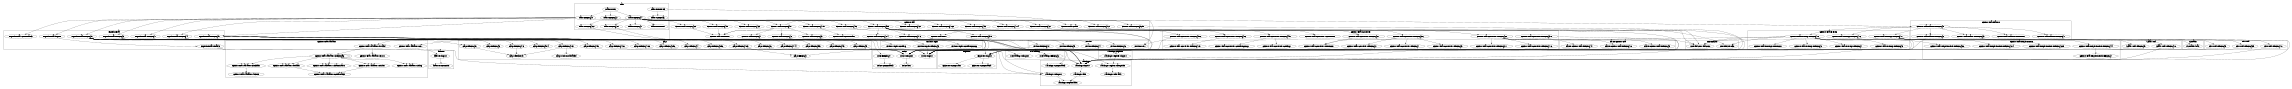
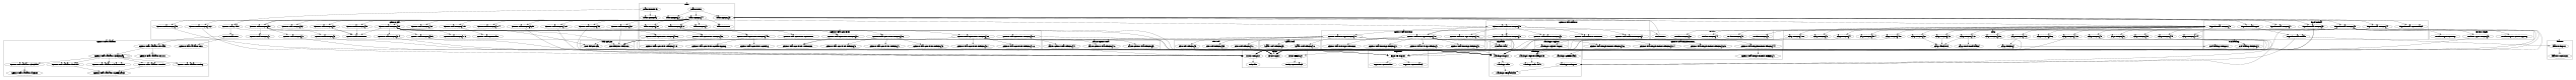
  digraph {
    "warnings::_mkMask"
    "warnings::register_categories"
    "warnings::_expand_bits"
    "warnings::import"
    "warnings::unimport"
    "warnings::CORE:match"
    "warnings::_bits"
    "Parse::CPAN::Meta::BEGIN@47"
    "Parse::CPAN::Meta::BEGIN@9"
    "Parse::CPAN::Meta::BEGIN@10"
    "Exporter::import"
    "Exporter::CORE:subst"
    "Exporter::CORE:match"
    "warnings::register::import"
    "CPAN::Meta::Requirements::BEGIN@229"
    "CPAN::Meta::Requirements::BEGIN@44"
    "CPAN::Meta::Requirements::BEGIN@214"
    "CPAN::Meta::Requirements::BEGIN@1"
    "CPAN::Meta::Requirements::BEGIN@36"
    "strict::BEGIN@7"
    "strict::unimport"
    "strict::import"
    "strict::bits"
    "strict::CORE:match"
    "CPAN::Meta::Prereqs::BEGIN@18"
    "CPAN::Meta::Prereqs::__ANON__"
    "CPAN::Meta::Prereqs::BEGIN@16"
    "CPAN::Meta::Prereqs::BEGIN@2"
    "CPAN::Meta::Prereqs::BEGIN@1"
    "CPAN::Meta::Prereqs::BEGIN@3"
    "CPAN::Meta::Prereqs::BEGIN@17"
    "Scalar::Util::BEGIN@10"
    "Scalar::Util::BEGIN@9"
    "overloading::BEGIN@2"
    "overloading::unimport"
    "main::CORE:say"
    "main::BEGIN@2"
    "main::BEGIN@3"
    "main::BEGIN@3.2"
    "main::BEGIN@2.1"
    "main::NULL"
    "main::BEGIN@4"
    "main::BEGIN@1"
    "main::__ANON__"
    "main::RUNTIME"
    "CPAN::Meta::Validator::CORE:match"
    "CPAN::Meta::Validator::new"
    "CPAN::Meta::Validator::is_valid"
    "CPAN::Meta::Validator::check_list"
    "CPAN::Meta::Validator::license"
    "CPAN::Meta::Validator::check_map"
    "CPAN::Meta::Validator::boolean"
    "CPAN::Meta::Validator::release_status"
    "CPAN::Meta::Validator::version"
    "CPAN::Meta::Validator::string"
    "CPAN::Meta::Validator::errors"
    "experimental::CORE:match"
    "experimental::BEGIN@8"
    "experimental::BEGIN@3"
    "experimental::import"
    "experimental::BEGIN@7"
    "experimental::_enable"
    "experimental::BEGIN@4"
    "experimental::BEGIN@5"
    "Carp::BEGIN@730"
    "Carp::BEGIN@49"
    "Carp::BEGIN@95"
    "Carp::BEGIN@1"
    "Carp::BEGIN@137"
    "Carp::BEGIN@169"
    "Carp::BEGIN@6"
    "Carp::_fetch_sub"
    "Carp::BEGIN@296"
    "Carp::BEGIN@256"
    "Carp::BEGIN@188"
    "Carp::BEGIN@73"
    "Carp::BEGIN@4"
    "Carp::BEGIN@5"
    "Carp::BEGIN@751"
    "Carp::BEGIN@574"
    "Carp::BEGIN@744"
    "Carp::BEGIN@3"
    "Carp::_univ_mod_loaded"
    "Carp::BEGIN@61"
    "version::BEGIN@4"
    "version::BEGIN@27"
    "version::new"
    "version::BEGIN@5"
    "version::BEGIN@6"
    "CPAN::Meta::Feature::BEGIN@8"
    "CPAN::Meta::Feature::BEGIN@3"
    "CPAN::Meta::Feature::BEGIN@2"
    "CPAN::Meta::Feature::__ANON__"
    "CPAN::Meta::Feature::BEGIN@1"
    "CPAN::Meta::_new"
    "CPAN::Meta::BEGIN@56"
    "CPAN::Meta::BEGIN@151"
    "CPAN::Meta::CORE:subst"
    "CPAN::Meta::BEGIN@114"
    "CPAN::Meta::BEGIN@61"
    "CPAN::Meta::BEGIN@1"
    "CPAN::Meta::BEGIN@60"
    "CPAN::Meta::BEGIN@82"
    "CPAN::Meta::BEGIN@3.5"
    "CPAN::Meta::__ANON__"
    "CPAN::Meta::BEGIN@162"
    "CPAN::Meta::BEGIN@57"
    "CPAN::Meta::BEGIN@93"
    "CPAN::Meta::BEGIN@3"
    "CPAN::Meta::BEGIN@59"
    "CPAN::Meta::BEGIN@2.4"
    "CPAN::Meta::BEGIN@121"
    "CPAN::Meta::BEGIN@63"
    "CPAN::Meta::BEGIN@58"
    "CPAN::Meta::BEGIN@2"
    "CPAN::Meta::create"
    "CPAN::Meta::BEGIN@1.3"
    "CPAN::Meta::BEGIN@625"
    "XSLoader::load"
    "CPAN::Meta::Converter::BEGIN@27"
    "CPAN::Meta::Converter::CORE:sort"
    "CPAN::Meta::Converter::BEGIN@491"
    "CPAN::Meta::Converter::CORE:qr"
    "CPAN::Meta::Converter::BEGIN@28"
    "CPAN::Meta::Converter::BEGIN@36"
    "CPAN::Meta::Converter::BEGIN@3.8"
    "CPAN::Meta::Converter::BEGIN@2"
    "CPAN::Meta::Converter::BEGIN@2.7"
    "CPAN::Meta::Converter::BEGIN@3"
    "CPAN::Meta::Converter::BEGIN@506"
    "CPAN::Meta::Converter::BEGIN@1.6"
    "CPAN::Meta::Converter::BEGIN@1"
    "CPAN::Meta::Converter::BEGIN@1.9"
    "CPAN::Meta::Converter::CORE:regcomp"
    "CPAN::Meta::Converter::BEGIN@26"
    "CPAN::Meta::Converter::__ANON__"
    "UNIVERSAL::VERSION"
    "UNIVERSAL::can"
    "version::regex::CORE:regcomp"
    "version::regex::BEGIN@3"
    "version::regex::CORE:qr"
    "feature::__common"
    "feature::import"
    "List::Util::BEGIN@9"
    "List::Util::BEGIN@10"
    "List::Util::BEGIN@35"
    subgraph cluster_1 {
      label=warnings
      "warnings::_mkMask"
      "warnings::register_categories"
      "warnings::_expand_bits"
      "warnings::import"
      "warnings::unimport"
      "warnings::CORE:match"
      "warnings::_bits"
    }
    subgraph cluster_2 {
      label="Parse::CPAN::Meta"
      "Parse::CPAN::Meta::BEGIN@47"
      "Parse::CPAN::Meta::BEGIN@9"
      "Parse::CPAN::Meta::BEGIN@10"
    }
    subgraph cluster_3 {
      label=Exporter
      "Exporter::import"
      "Exporter::CORE:subst"
      "Exporter::CORE:match"
    }
    subgraph cluster_4 {
      label="warnings::register"
      "warnings::register::import"
    }
    subgraph cluster_5 {
      label="CPAN::Meta::Requirements"
      "CPAN::Meta::Requirements::BEGIN@229"
      "CPAN::Meta::Requirements::BEGIN@44"
      "CPAN::Meta::Requirements::BEGIN@214"
      "CPAN::Meta::Requirements::BEGIN@1"
      "CPAN::Meta::Requirements::BEGIN@36"
    }
    subgraph cluster_6 {
      label="strict"
      "strict::BEGIN@7"
      "strict::unimport"
      "strict::import"
      "strict::bits"
      "strict::CORE:match"
    }
    subgraph cluster_7 {
      label="CPAN::Meta::Prereqs"
      "CPAN::Meta::Prereqs::BEGIN@18"
      "CPAN::Meta::Prereqs::__ANON__"
      "CPAN::Meta::Prereqs::BEGIN@16"
      "CPAN::Meta::Prereqs::BEGIN@2"
      "CPAN::Meta::Prereqs::BEGIN@1"
      "CPAN::Meta::Prereqs::BEGIN@3"
      "CPAN::Meta::Prereqs::BEGIN@17"
    }
    subgraph cluster_8 {
      label="Scalar::Util"
      "Scalar::Util::BEGIN@10"
      "Scalar::Util::BEGIN@9"
    }
    subgraph cluster_9 {
      label=overloading
      "overloading::BEGIN@2"
      "overloading::unimport"
    }
    subgraph cluster_10 {
      label=main
      "main::CORE:say"
      "main::BEGIN@2"
      "main::BEGIN@3"
      "main::BEGIN@3.2"
      "main::BEGIN@2.1"
      "main::NULL"
      "main::BEGIN@4"
      "main::BEGIN@1"
      "main::__ANON__"
      "main::RUNTIME"
    }
    subgraph cluster_11 {
      label="CPAN::Meta::Validator"
      "CPAN::Meta::Validator::CORE:match"
      "CPAN::Meta::Validator::new"
      "CPAN::Meta::Validator::is_valid"
      "CPAN::Meta::Validator::check_list"
      "CPAN::Meta::Validator::license"
      "CPAN::Meta::Validator::check_map"
      "CPAN::Meta::Validator::boolean"
      "CPAN::Meta::Validator::release_status"
      "CPAN::Meta::Validator::version"
      "CPAN::Meta::Validator::string"
      "CPAN::Meta::Validator::errors"
    }
    subgraph cluster_12 {
      label=experimental
      "experimental::CORE:match"
      "experimental::BEGIN@8"
      "experimental::BEGIN@3"
      "experimental::import"
      "experimental::BEGIN@7"
      "experimental::_enable"
      "experimental::BEGIN@4"
      "experimental::BEGIN@5"
    }
    subgraph cluster_13 {
      label=Carp
      "Carp::BEGIN@730"
      "Carp::BEGIN@49"
      "Carp::BEGIN@95"
      "Carp::BEGIN@1"
      "Carp::BEGIN@137"
      "Carp::BEGIN@169"
      "Carp::BEGIN@6"
      "Carp::_fetch_sub"
      "Carp::BEGIN@296"
      "Carp::BEGIN@256"
      "Carp::BEGIN@188"
      "Carp::BEGIN@73"
      "Carp::BEGIN@4"
      "Carp::BEGIN@5"
      "Carp::BEGIN@751"
      "Carp::BEGIN@574"
      "Carp::BEGIN@744"
      "Carp::BEGIN@3"
      "Carp::_univ_mod_loaded"
      "Carp::BEGIN@61"
    }
    subgraph cluster_14 {
      label=version
      "version::BEGIN@4"
      "version::BEGIN@27"
      "version::new"
      "version::BEGIN@5"
      "version::BEGIN@6"
    }
    subgraph cluster_15 {
      label="CPAN::Meta::Feature"
      "CPAN::Meta::Feature::BEGIN@8"
      "CPAN::Meta::Feature::BEGIN@3"
      "CPAN::Meta::Feature::BEGIN@2"
      "CPAN::Meta::Feature::__ANON__"
      "CPAN::Meta::Feature::BEGIN@1"
    }
    subgraph cluster_16 {
      label="CPAN::Meta"
      "CPAN::Meta::_new"
      "CPAN::Meta::BEGIN@56"
      "CPAN::Meta::BEGIN@151"
      "CPAN::Meta::CORE:subst"
      "CPAN::Meta::BEGIN@114"
      "CPAN::Meta::BEGIN@61"
      "CPAN::Meta::BEGIN@1"
      "CPAN::Meta::BEGIN@60"
      "CPAN::Meta::BEGIN@82"
      "CPAN::Meta::BEGIN@3.5"
      "CPAN::Meta::__ANON__"
      "CPAN::Meta::BEGIN@162"
      "CPAN::Meta::BEGIN@57"
      "CPAN::Meta::BEGIN@93"
      "CPAN::Meta::BEGIN@3"
      "CPAN::Meta::BEGIN@59"
      "CPAN::Meta::BEGIN@2.4"
      "CPAN::Meta::BEGIN@121"
      "CPAN::Meta::BEGIN@63"
      "CPAN::Meta::BEGIN@58"
      "CPAN::Meta::BEGIN@2"
      "CPAN::Meta::create"
      "CPAN::Meta::BEGIN@1.3"
      "CPAN::Meta::BEGIN@625"
    }
    subgraph cluster_17 {
      label=XSLoader
      "XSLoader::load"
    }
    subgraph cluster_18 {
      label="CPAN::Meta::Converter"
      "CPAN::Meta::Converter::BEGIN@27"
      "CPAN::Meta::Converter::CORE:sort"
      "CPAN::Meta::Converter::BEGIN@491"
      "CPAN::Meta::Converter::CORE:qr"
      "CPAN::Meta::Converter::BEGIN@28"
      "CPAN::Meta::Converter::BEGIN@36"
      "CPAN::Meta::Converter::BEGIN@3.8"
      "CPAN::Meta::Converter::BEGIN@2"
      "CPAN::Meta::Converter::BEGIN@2.7"
      "CPAN::Meta::Converter::BEGIN@3"
      "CPAN::Meta::Converter::BEGIN@506"
      "CPAN::Meta::Converter::BEGIN@1.6"
      "CPAN::Meta::Converter::BEGIN@1"
      "CPAN::Meta::Converter::BEGIN@1.9"
      "CPAN::Meta::Converter::CORE:regcomp"
      "CPAN::Meta::Converter::BEGIN@26"
      "CPAN::Meta::Converter::__ANON__"
    }
    subgraph cluster_19 {
      label=UNIVERSAL
      "UNIVERSAL::VERSION"
      "UNIVERSAL::can"
    }
    subgraph cluster_20 {
      label="version::regex"
      "version::regex::CORE:regcomp"
      "version::regex::BEGIN@3"
      "version::regex::CORE:qr"
    }
    subgraph cluster_21 {
      label=feature
      "feature::__common"
      "feature::import"
    }
    subgraph cluster_22 {
      label="List::Util"
      "List::Util::BEGIN@9"
      "List::Util::BEGIN@10"
      "List::Util::BEGIN@35"
    }
    "warnings::register_categories" -> "warnings::_mkMask"
    "warnings::import" -> "warnings::_bits"
    "warnings::unimport" -> "warnings::_expand_bits"
    "warnings::_bits" -> "warnings::_expand_bits"
    "Parse::CPAN::Meta::BEGIN@47" -> "strict::unimport"
    "Parse::CPAN::Meta::BEGIN@9" -> "Exporter::import"
    "Parse::CPAN::Meta::BEGIN@10" -> "Exporter::import"
    "Exporter::import" -> "Exporter::CORE:subst"
    "Exporter::import" -> "Exporter::CORE:match"
    "warnings::register::import" -> "warnings::register_categories"
    "CPAN::Meta::Requirements::BEGIN@229" -> "strict::unimport"
    "CPAN::Meta::Requirements::BEGIN@44" -> "CPAN::Meta::Requirements::BEGIN@1"
    "strict::BEGIN@7" -> "strict::CORE:match"
    "strict::unimport" -> "strict::bits"
    "CPAN::Meta::Prereqs::BEGIN@18" -> "CPAN::Meta::Requirements::BEGIN@229"
    "CPAN::Meta::Prereqs::BEGIN@18" -> "CPAN::Meta::Requirements::BEGIN@44"
    "CPAN::Meta::Prereqs::BEGIN@18" -> "CPAN::Meta::Requirements::BEGIN@214"
    "CPAN::Meta::Prereqs::BEGIN@18" -> "CPAN::Meta::Requirements::BEGIN@36"
    "CPAN::Meta::Prereqs::BEGIN@18" -> "CPAN::Meta::Prereqs::__ANON__"
    "CPAN::Meta::Prereqs::BEGIN@18" -> "CPAN::Meta::Prereqs::BEGIN@2"
    "CPAN::Meta::Prereqs::BEGIN@18" -> "CPAN::Meta::Prereqs::BEGIN@1"
    "CPAN::Meta::Prereqs::BEGIN@18" -> "CPAN::Meta::Prereqs::BEGIN@3"
    "CPAN::Meta::Prereqs::BEGIN@18" -> "version::new"
    "CPAN::Meta::Prereqs::BEGIN@18" -> "UNIVERSAL::VERSION"
    "CPAN::Meta::Prereqs::BEGIN@18" -> "UNIVERSAL::can"
    "CPAN::Meta::Prereqs::BEGIN@16" -> "Exporter::import"
    "CPAN::Meta::Prereqs::BEGIN@2" -> "strict::import"
    "CPAN::Meta::Prereqs::BEGIN@3" -> "warnings::import"
    "CPAN::Meta::Prereqs::BEGIN@17" -> "Exporter::import"
    "CPAN::Meta::Prereqs::BEGIN@17" -> "Scalar::Util::BEGIN@10"
    "CPAN::Meta::Prereqs::BEGIN@17" -> "Scalar::Util::BEGIN@9"
    "CPAN::Meta::Prereqs::BEGIN@17" -> "XSLoader::load"
    "CPAN::Meta::Prereqs::BEGIN@17" -> "UNIVERSAL::VERSION"
    "CPAN::Meta::Prereqs::BEGIN@17" -> "List::Util::BEGIN@9"
    "CPAN::Meta::Prereqs::BEGIN@17" -> "List::Util::BEGIN@10"
    "CPAN::Meta::Prereqs::BEGIN@17" -> "List::Util::BEGIN@35"
    "Scalar::Util::BEGIN@10" -> "warnings::import"
    "Scalar::Util::BEGIN@9" -> "strict::import"
    "overloading::BEGIN@2" -> "warnings::import"
    "main::BEGIN@3" -> "experimental::CORE:match"
    "main::BEGIN@3" -> "experimental::BEGIN@8"
    "main::BEGIN@3" -> "experimental::BEGIN@3"
    "main::BEGIN@3" -> "experimental::import"
    "main::BEGIN@3" -> "experimental::BEGIN@7"
    "main::BEGIN@3" -> "experimental::BEGIN@4"
    "main::BEGIN@3" -> "experimental::BEGIN@5"
-   "main::BEGIN@3" -> "version::new"
+   "version::new" -> "main::BEGIN@3"
    "main::BEGIN@3.2" -> "warnings::import"
    "main::BEGIN@2.1" -> "strict::import"
    "main::NULL" -> "main::BEGIN@2"
    "main::NULL" -> "main::BEGIN@3"
    "main::NULL" -> "main::BEGIN@4"
    "main::BEGIN@4" -> "main::BEGIN@3.2"
    "main::BEGIN@4" -> "main::BEGIN@2.1"
    "main::BEGIN@4" -> "main::BEGIN@1"
    "main::BEGIN@4" -> "main::__ANON__"
    "main::BEGIN@4" -> "CPAN::Meta::BEGIN@56"
    "main::BEGIN@4" -> "CPAN::Meta::BEGIN@151"
    "main::BEGIN@4" -> "CPAN::Meta::BEGIN@114"
    "main::BEGIN@4" -> "CPAN::Meta::BEGIN@61"
    "main::BEGIN@4" -> "CPAN::Meta::BEGIN@60"
    "main::BEGIN@4" -> "CPAN::Meta::BEGIN@82"
    "main::BEGIN@4" -> "CPAN::Meta::BEGIN@162"
    "main::BEGIN@4" -> "CPAN::Meta::BEGIN@57"
    "main::BEGIN@4" -> "CPAN::Meta::BEGIN@93"
    "main::BEGIN@4" -> "CPAN::Meta::BEGIN@59"
    "main::BEGIN@4" -> "CPAN::Meta::BEGIN@121"
    "main::BEGIN@4" -> "CPAN::Meta::BEGIN@63"
    "main::BEGIN@4" -> "CPAN::Meta::BEGIN@58"
    "main::BEGIN@4" -> "CPAN::Meta::BEGIN@625"
    "main::RUNTIME" -> "main::CORE:say"
    "main::RUNTIME" -> "CPAN::Meta::create"
    "CPAN::Meta::Validator::is_valid" -> "CPAN::Meta::Validator::check_map"
    "CPAN::Meta::Validator::is_valid" -> "CPAN::Meta::Validator::errors"
    "CPAN::Meta::Validator::check_list" -> "CPAN::Meta::Validator::license"
    "CPAN::Meta::Validator::check_map" -> "CPAN::Meta::Validator::check_list"
    "CPAN::Meta::Validator::check_map" -> "CPAN::Meta::Validator::check_map"
    "CPAN::Meta::Validator::check_map" -> "CPAN::Meta::Validator::boolean"
    "CPAN::Meta::Validator::check_map" -> "CPAN::Meta::Validator::release_status"
    "CPAN::Meta::Validator::check_map" -> "CPAN::Meta::Validator::version"
    "CPAN::Meta::Validator::check_map" -> "CPAN::Meta::Validator::string"
    "CPAN::Meta::Validator::boolean" -> "CPAN::Meta::Validator::CORE:match"
    "CPAN::Meta::Validator::version" -> "CPAN::Meta::Validator::CORE:match"
    "experimental::BEGIN@8" -> "Exporter::import"
    "experimental::BEGIN@8" -> "Carp::BEGIN@730"
    "experimental::BEGIN@8" -> "Carp::BEGIN@49"
    "experimental::BEGIN@8" -> "Carp::BEGIN@95"
    "experimental::BEGIN@8" -> "Carp::BEGIN@137"
    "experimental::BEGIN@8" -> "Carp::BEGIN@169"
    "experimental::BEGIN@8" -> "Carp::BEGIN@6"
    "experimental::BEGIN@8" -> "Carp::BEGIN@296"
    "experimental::BEGIN@8" -> "Carp::BEGIN@256"
    "experimental::BEGIN@8" -> "Carp::BEGIN@188"
    "experimental::BEGIN@8" -> "Carp::BEGIN@73"
    "experimental::BEGIN@8" -> "Carp::BEGIN@4"
    "experimental::BEGIN@8" -> "Carp::BEGIN@5"
    "experimental::BEGIN@8" -> "Carp::BEGIN@751"
    "experimental::BEGIN@8" -> "Carp::BEGIN@574"
    "experimental::BEGIN@8" -> "Carp::BEGIN@744"
    "experimental::BEGIN@8" -> "Carp::BEGIN@3"
    "experimental::BEGIN@8" -> "Carp::BEGIN@61"
    "experimental::BEGIN@3" -> "strict::BEGIN@7"
    "experimental::BEGIN@3" -> "strict::import"
    "experimental::import" -> "experimental::_enable"
    "experimental::_enable" -> "warnings::unimport"
    "experimental::_enable" -> "feature::import"
    "experimental::BEGIN@4" -> "warnings::import"
    "experimental::BEGIN@4" -> "warnings::CORE:match"
    "experimental::BEGIN@5" -> "warnings::register_categories"
    "experimental::BEGIN@5" -> "version::BEGIN@4"
    "experimental::BEGIN@5" -> "version::BEGIN@27"
    "experimental::BEGIN@5" -> "version::BEGIN@5"
    "experimental::BEGIN@5" -> "version::BEGIN@6"
    "experimental::BEGIN@5" -> "version::regex::CORE:regcomp"
    "experimental::BEGIN@5" -> "version::regex::BEGIN@3"
    "experimental::BEGIN@5" -> "version::regex::CORE:qr"
    "Carp::BEGIN@730" -> "strict::unimport"
    "Carp::BEGIN@1" -> "overloading::unimport"
    "Carp::BEGIN@137" -> "Carp::_fetch_sub"
    "Carp::BEGIN@137" -> "Carp::_univ_mod_loaded"
    "Carp::BEGIN@169" -> "overloading::BEGIN@2"
    "Carp::BEGIN@169" -> "Carp::BEGIN@1"
    "Carp::BEGIN@6" -> "warnings::unimport"
    "Carp::BEGIN@256" -> "strict::unimport"
    "Carp::BEGIN@188" -> "strict::unimport"
    "Carp::BEGIN@73" -> "Carp::_fetch_sub"
    "Carp::BEGIN@4" -> "strict::import"
    "Carp::BEGIN@5" -> "warnings::import"
    "Carp::BEGIN@751" -> "strict::unimport"
    "Carp::BEGIN@744" -> "warnings::unimport"
    "Carp::BEGIN@61" -> "Carp::_fetch_sub"
    "version::BEGIN@27" -> "strict::unimport"
    "version::BEGIN@5" -> "strict::import"
    "version::BEGIN@6" -> "warnings::register::import"
    "CPAN::Meta::Feature::BEGIN@8" -> "CPAN::Meta::Prereqs::BEGIN@18"
    "CPAN::Meta::Feature::BEGIN@8" -> "CPAN::Meta::Prereqs::BEGIN@16"
    "CPAN::Meta::Feature::BEGIN@8" -> "CPAN::Meta::Prereqs::BEGIN@17"
    "CPAN::Meta::Feature::BEGIN@8" -> "CPAN::Meta::Feature::BEGIN@3"
    "CPAN::Meta::Feature::BEGIN@8" -> "CPAN::Meta::Feature::BEGIN@2"
    "CPAN::Meta::Feature::BEGIN@8" -> "CPAN::Meta::Feature::__ANON__"
    "CPAN::Meta::Feature::BEGIN@8" -> "CPAN::Meta::Feature::BEGIN@1"
    "CPAN::Meta::Feature::BEGIN@3" -> "warnings::import"
    "CPAN::Meta::Feature::BEGIN@2" -> "strict::import"
    "CPAN::Meta::_new" -> "CPAN::Meta::Validator::new"
    "CPAN::Meta::_new" -> "CPAN::Meta::Validator::is_valid"
    "CPAN::Meta::BEGIN@56" -> "Exporter::import"
    "CPAN::Meta::BEGIN@151" -> "CPAN::Meta::CORE:subst"
    "CPAN::Meta::BEGIN@61" -> "UNIVERSAL::VERSION"
    "CPAN::Meta::BEGIN@60" -> "CPAN::Meta::__ANON__"
    "CPAN::Meta::BEGIN@3.5" -> "warnings::import"
    "CPAN::Meta::BEGIN@162" -> "strict::unimport"
    "CPAN::Meta::BEGIN@57" -> "CPAN::Meta::Feature::BEGIN@8"
    "CPAN::Meta::BEGIN@57" -> "CPAN::Meta::BEGIN@1"
    "CPAN::Meta::BEGIN@57" -> "CPAN::Meta::__ANON__"
    "CPAN::Meta::BEGIN@57" -> "CPAN::Meta::BEGIN@3"
    "CPAN::Meta::BEGIN@57" -> "CPAN::Meta::BEGIN@2"
    "CPAN::Meta::BEGIN@93" -> "strict::unimport"
    "CPAN::Meta::BEGIN@3" -> "warnings::import"
    "CPAN::Meta::BEGIN@59" -> "CPAN::Meta::BEGIN@3.5"
    "CPAN::Meta::BEGIN@59" -> "CPAN::Meta::__ANON__"
    "CPAN::Meta::BEGIN@59" -> "CPAN::Meta::BEGIN@2.4"
    "CPAN::Meta::BEGIN@59" -> "CPAN::Meta::BEGIN@1.3"
    "CPAN::Meta::BEGIN@59" -> "CPAN::Meta::Converter::BEGIN@27"
    "CPAN::Meta::BEGIN@59" -> "CPAN::Meta::Converter::CORE:sort"
    "CPAN::Meta::BEGIN@59" -> "CPAN::Meta::Converter::BEGIN@491"
    "CPAN::Meta::BEGIN@59" -> "CPAN::Meta::Converter::BEGIN@28"
    "CPAN::Meta::BEGIN@59" -> "CPAN::Meta::Converter::BEGIN@36"
    "CPAN::Meta::BEGIN@59" -> "CPAN::Meta::Converter::BEGIN@506"
-   "CPAN::Meta::Converter::BEGIN@26" -> "CPAN::Meta::BEGIN@59"
+   "CPAN::Meta::BEGIN@59" -> "CPAN::Meta::Converter::BEGIN@26"
    "CPAN::Meta::BEGIN@59" -> "UNIVERSAL::can"
    "CPAN::Meta::BEGIN@2.4" -> "strict::import"
    "CPAN::Meta::BEGIN@121" -> "strict::unimport"
    "CPAN::Meta::BEGIN@58" -> "CPAN::Meta::__ANON__"
    "CPAN::Meta::BEGIN@2" -> "strict::import"
    "CPAN::Meta::create" -> "CPAN::Meta::_new"
    "CPAN::Meta::create" -> "UNIVERSAL::VERSION"
    "CPAN::Meta::BEGIN@625" -> "strict::unimport"
    "CPAN::Meta::Converter::BEGIN@27" -> "CPAN::Meta::Converter::__ANON__"
    "CPAN::Meta::Converter::BEGIN@491" -> "CPAN::Meta::Converter::CORE:qr"
    "CPAN::Meta::Converter::BEGIN@491" -> "CPAN::Meta::Converter::CORE:regcomp"
    "CPAN::Meta::Converter::BEGIN@28" -> "Parse::CPAN::Meta::BEGIN@47"
    "CPAN::Meta::Converter::BEGIN@28" -> "Parse::CPAN::Meta::BEGIN@9"
    "CPAN::Meta::Converter::BEGIN@28" -> "Parse::CPAN::Meta::BEGIN@10"
    "CPAN::Meta::Converter::BEGIN@28" -> "CPAN::Meta::Converter::BEGIN@2.7"
    "CPAN::Meta::Converter::BEGIN@28" -> "CPAN::Meta::Converter::BEGIN@1.6"
    "CPAN::Meta::Converter::BEGIN@28" -> "UNIVERSAL::VERSION"
    "CPAN::Meta::Converter::BEGIN@36" -> "CPAN::Meta::Converter::BEGIN@1.9"
    "CPAN::Meta::Converter::BEGIN@3.8" -> "warnings::import"
    "CPAN::Meta::Converter::BEGIN@2" -> "strict::import"
    "CPAN::Meta::Converter::BEGIN@2.7" -> "strict::import"
    "CPAN::Meta::Converter::BEGIN@3" -> "warnings::import"
    "CPAN::Meta::Converter::BEGIN@506" -> "strict::unimport"
    "CPAN::Meta::Converter::BEGIN@26" -> "CPAN::Meta::Converter::BEGIN@2"
    "CPAN::Meta::Converter::BEGIN@26" -> "CPAN::Meta::Converter::BEGIN@3"
    "CPAN::Meta::Converter::BEGIN@26" -> "CPAN::Meta::Converter::BEGIN@1"
    "CPAN::Meta::Converter::BEGIN@26" -> "CPAN::Meta::Converter::__ANON__"
    "version::regex::BEGIN@3" -> "strict::import"
    "feature::import" -> "feature::__common"
    "List::Util::BEGIN@9" -> "strict::import"
    "List::Util::BEGIN@10" -> "warnings::import"
    "List::Util::BEGIN@35" -> "strict::import"
  }
